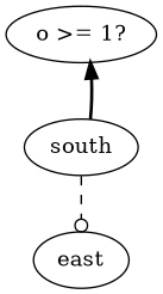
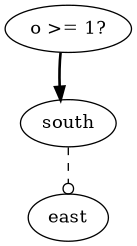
  digraph {
    n1 [label="o >= 1?"]
    n2 [label=south]
    n3 [label=east]
-   n2 -> n1 [arrowhead=normal style=bold]
+   n1 -> n2 [arrowhead=normal style=bold]
    n2 -> n3 [arrowhead=odot style=dashed]
  }
